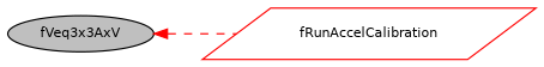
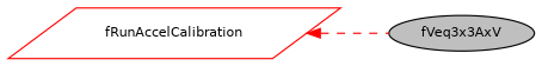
  digraph {
    rankdir=LR
    node [fontname=Helvetica fontsize=10 style=filled]
    n1 [color=black fillcolor=grey75 fontcolor=black height=0.2 label=fVeq3x3AxV shape=ellipse width=0.4]
    n2 [color=red fillcolor=white height=0.2 label=fRunAccelCalibration shape=parallelogram width=0.4]
-   n1 -> n2 [color=red dir=back fontname=Helvetica fontsize=10 labelfontname=Helvetica labelfontsize=10 style=dashed]
+   n2 -> n1 [color=red dir=back fontname=Helvetica fontsize=10 labelfontname=Helvetica labelfontsize=10 style=dashed]
  }
